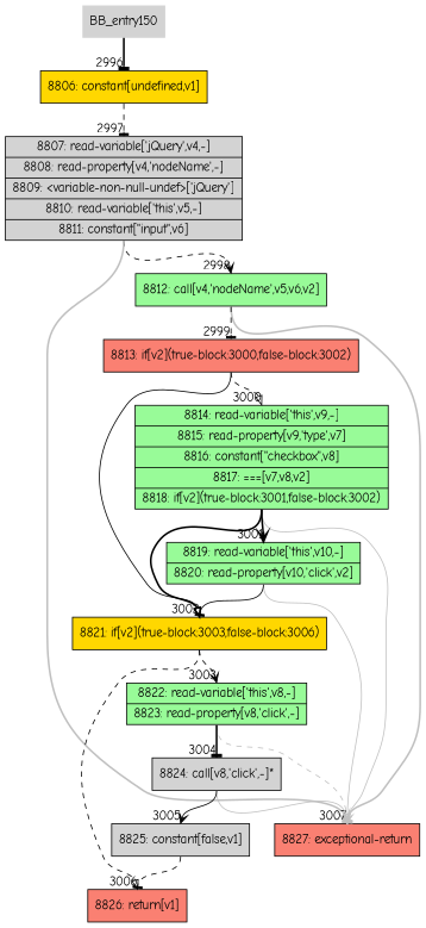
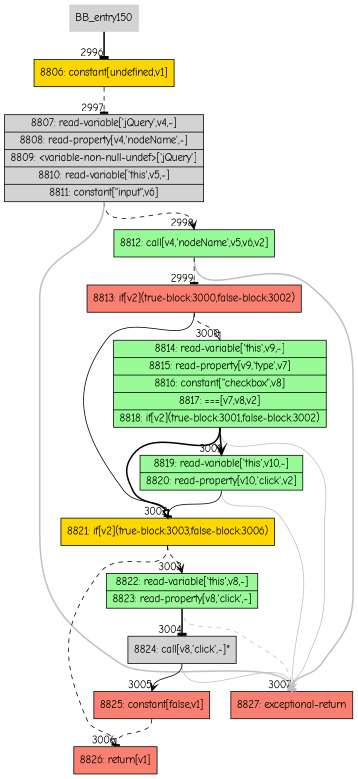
  digraph {
    fontname="Comic Neue"
    rankdir=TD
    node [fillcolor=lightgrey fontname="Comic Neue" shape=record style=filled]
    edge [arrowhead=tee fontname="Comic Neue" headport=n style=dashed tailport=s]
    n1 [label=BB_entry150 shape=none]
    n2 [fillcolor=gold label="{8806: constant[undefined,v1]}"]
    n3 [label="{8807: read-variable['jQuery',v4,-]|8808: read-property[v4,'nodeName',-]|8809: \<variable-non-null-undef\>['jQuery']|8810: read-variable['this',v5,-]|8811: constant[\"input\",v6]}"]
    n4 [fillcolor=palegreen label="{8812: call[v4,'nodeName',v5,v6,v2]}"]
    n5 [fillcolor=salmon label="{8827: exceptional-return}"]
    n6 [fillcolor=salmon label="{8813: if[v2](true-block:3000,false-block:3002)}"]
    n7 [fillcolor=gold label="{8821: if[v2](true-block:3003,false-block:3006)}"]
    n8 [fillcolor=palegreen label="{8814: read-variable['this',v9,-]|8815: read-property[v9,'type',v7]|8816: constant[\"checkbox\",v8]|8817: ===[v7,v8,v2]|8818: if[v2](true-block:3001,false-block:3002)}"]
    n9 [fillcolor=palegreen label="{8822: read-variable['this',v8,-]|8823: read-property[v8,'click',-]}"]
    n10 [fillcolor=salmon label="{8826: return[v1]}"]
    n11 [fillcolor=palegreen label="{8819: read-variable['this',v10,-]|8820: read-property[v10,'click',v2]}"]
    n12 [label="{8824: call[v8,'click',-]*}"]
-   n13 [label="{8825: constant[false,v1]}"]
+   n13 [fillcolor=salmon label="{8825: constant[false,v1]}"]
    n1 -> n2 [headlabel="    2996" style=bold]
    n2 -> n3 [headlabel="      2997"]
    n3 -> n4 [arrowhead=vee headlabel="      2998"]
    n3 -> n5 [arrowhead=vee color=gray headlabel="      3007" style=bold]
    n4 -> n5 [color=gray style=bold]
    n4 -> n6 [headlabel="      2999"]
    n6 -> n7 [arrowhead=onormal headlabel="      3002" style=solid]
    n6 -> n8 [arrowhead=onormal headlabel="      3000"]
    n7 -> n9 [arrowhead=vee headlabel="      3003"]
    n7 -> n10 [arrowhead=onormal headlabel="      3006"]
    n8 -> n5 [arrowhead=vee color=gray style=solid]
    n8 -> n7 [arrowhead=onormal style=bold]
    n8 -> n11 [arrowhead=vee headlabel="      3001" style=bold]
    n9 -> n5 [arrowhead=onormal color=gray]
    n9 -> n12 [headlabel="      3004" style=bold]
    n11 -> n5 [arrowhead=onormal color=gray style=solid]
    n11 -> n7 [style=solid]
    n12 -> n5 [color=gray style=solid]
    n12 -> n13 [arrowhead=vee headlabel="      3005" style=solid]
    n13 -> n10
  }
